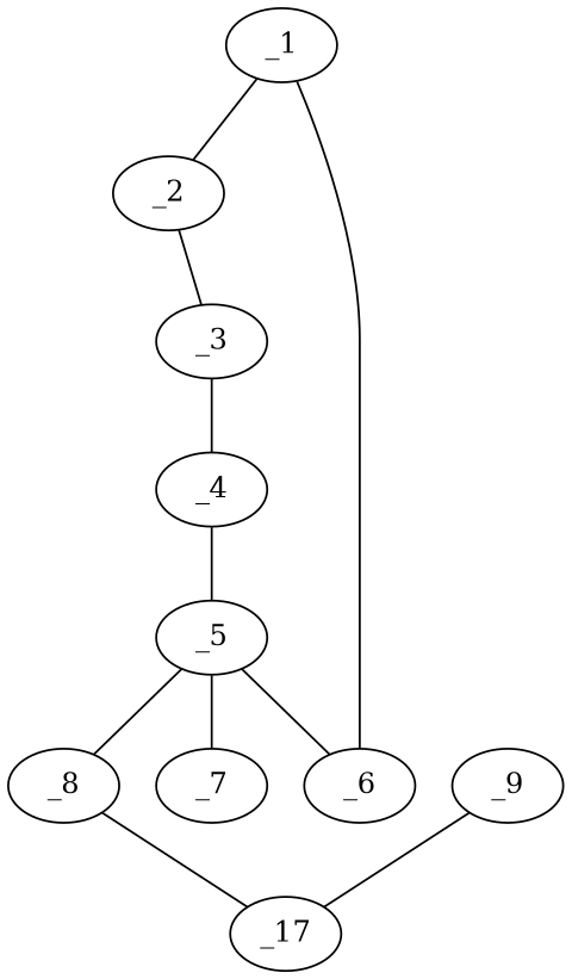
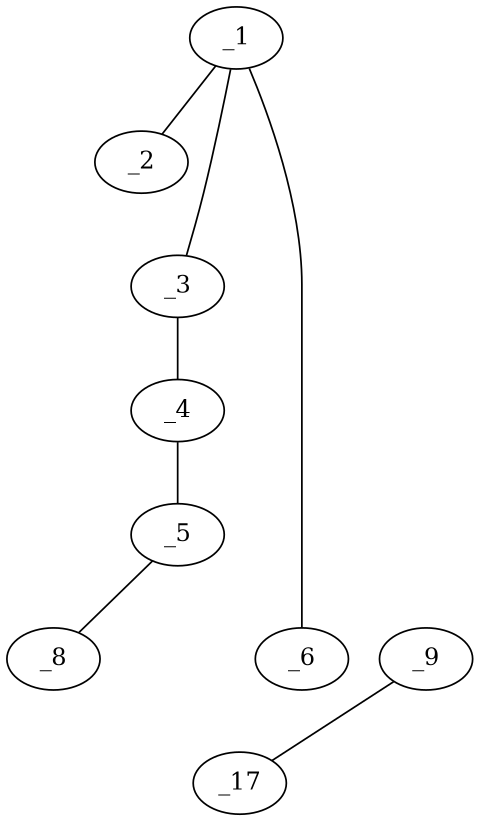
  graph {
    node [charge=0 chem=1 symbol="C  " x=2.866 y=-1.7071]
    edge [valence=1]
    _1 [x=2]
    _2 [y=-2.2071]
    _6 [x=2 y=-0.7071]
    _3 [x=3.7321]
    _4 [x=3.7321 y=-0.7071]
    _5 [chem=4 symbol="N  " y=-0.2071]
-   _7 [y=0.7929]
    _8 [charge=1 chem=5 symbol="S  " x=2.1589 y=1.5]
    n9 [charge=1 chem=35 label=_17 symbol="Ru " y=2.2071]
    _9 [charge=1 chem=5 symbol="S  " x=3.5731 y=1.5]
    _1 -- _2
    _1 -- _6
-   _2 -- _3
+   _1 -- _3
    _3 -- _4
    _4 -- _5
-   _5 -- _6
-   _5 -- _7
    _5 -- _8 [valence=2]
-   _8 -- n9
    _9 -- n9
  }
